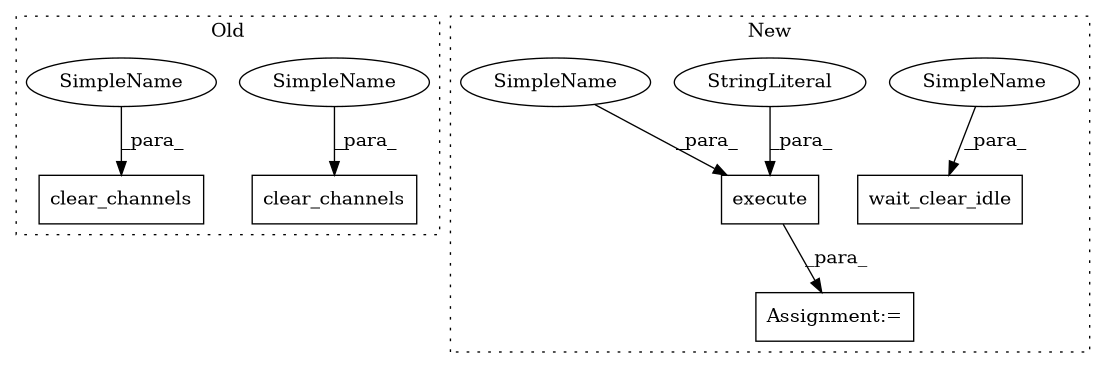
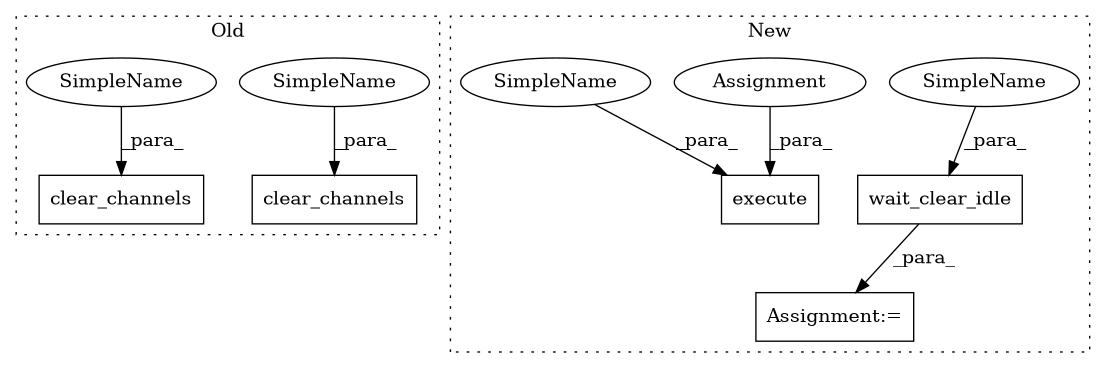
  digraph {
    node [a=32 l=2 shape=box]
    n1 [l="15,1" label=clear_channels s="8577,8597"]
    n2 [l="15,1" label=clear_channels s="9138,9158"]
    n3 [a=42 l=5 label=SimpleName s=8592 shape=ellipse]
    n4 [a=42 l=5 label=SimpleName s=9153 shape=ellipse]
    n5 [l="8,1" label=execute s="9827,9848"]
    n6 [a=7 label="Assignment:=" s=9825]
-   n7 [a=45 l=10 label=StringLiteral s=9838 shape=ellipse]
+   n7 [a=45 l=10 label=Assignment s=9838 shape=ellipse]
    n8 [l="14,1" label=wait_clear_idle s="9857,9873"]
    n9 [a=42 label=SimpleName s=9871 shape=ellipse]
    n10 [a=42 label=SimpleName s=9835 shape=ellipse]
    subgraph cluster_1 {
      label=Old
      style=dotted
      n1
      n2
      n3
      n4
    }
    subgraph cluster_2 {
      label=New
      style=dotted
      n5
      n6
      n7
      n8
      n9
      n10
    }
    n3 -> n1 [label=_para_]
    n4 -> n2 [label=_para_]
-   n5 -> n6 [label=_para_]
+   n8 -> n6 [label=_para_]
    n7 -> n5 [label=_para_]
    n9 -> n8 [label=_para_]
    n10 -> n5 [label=_para_]
  }
